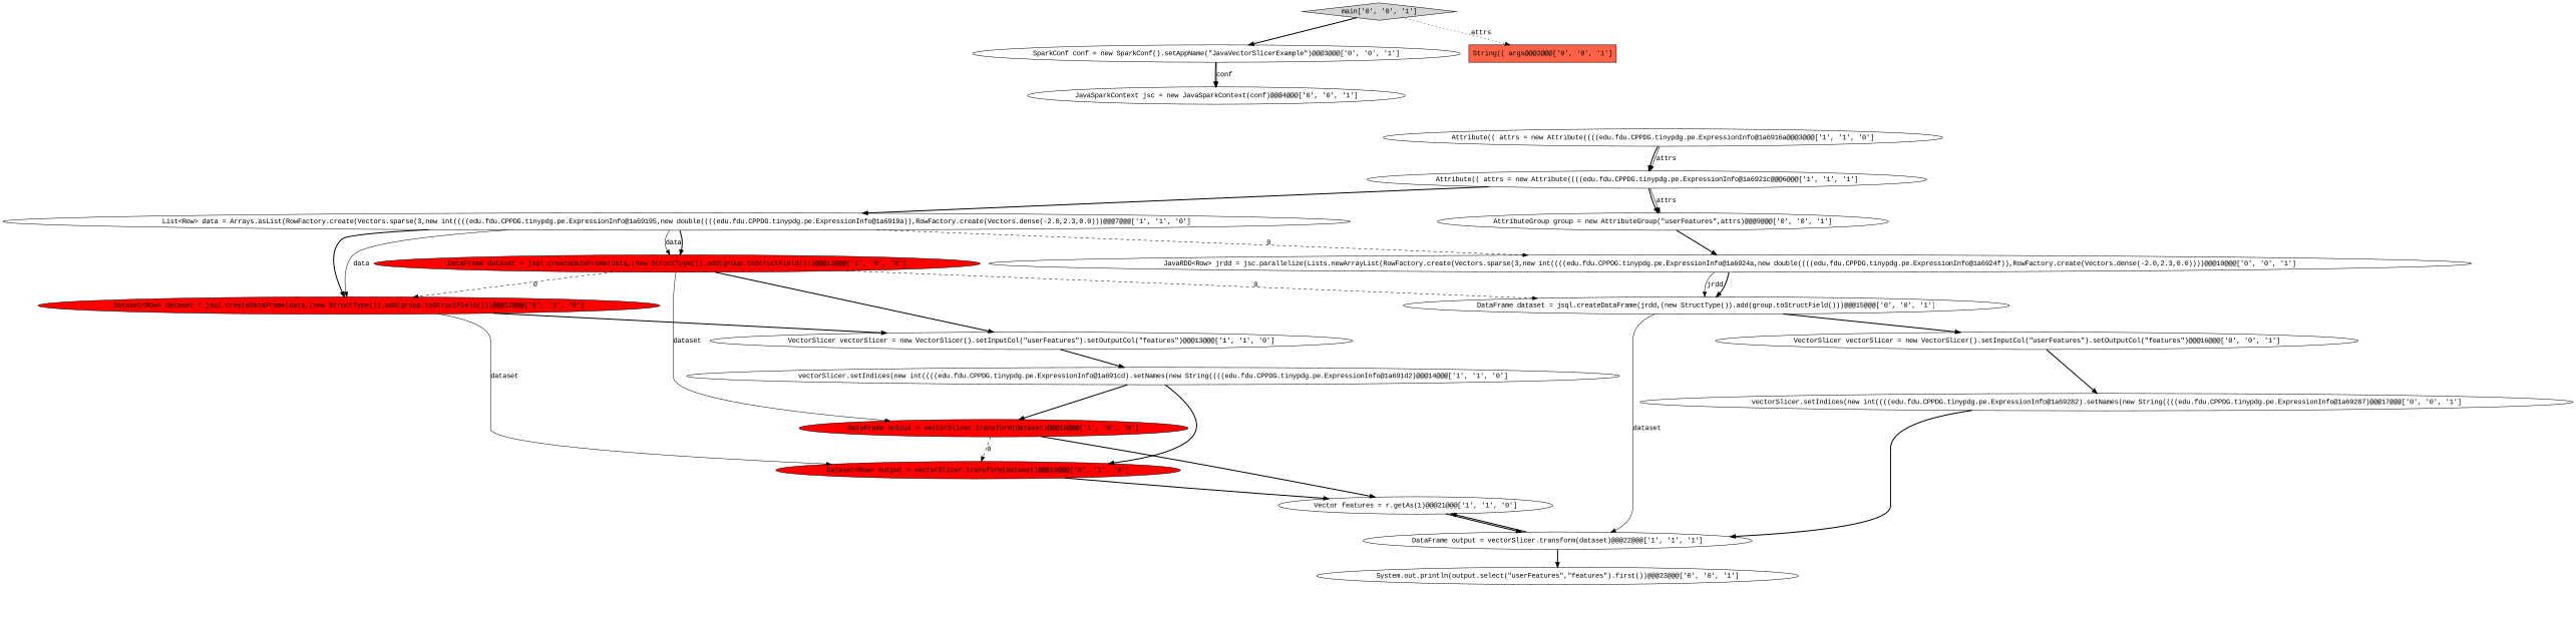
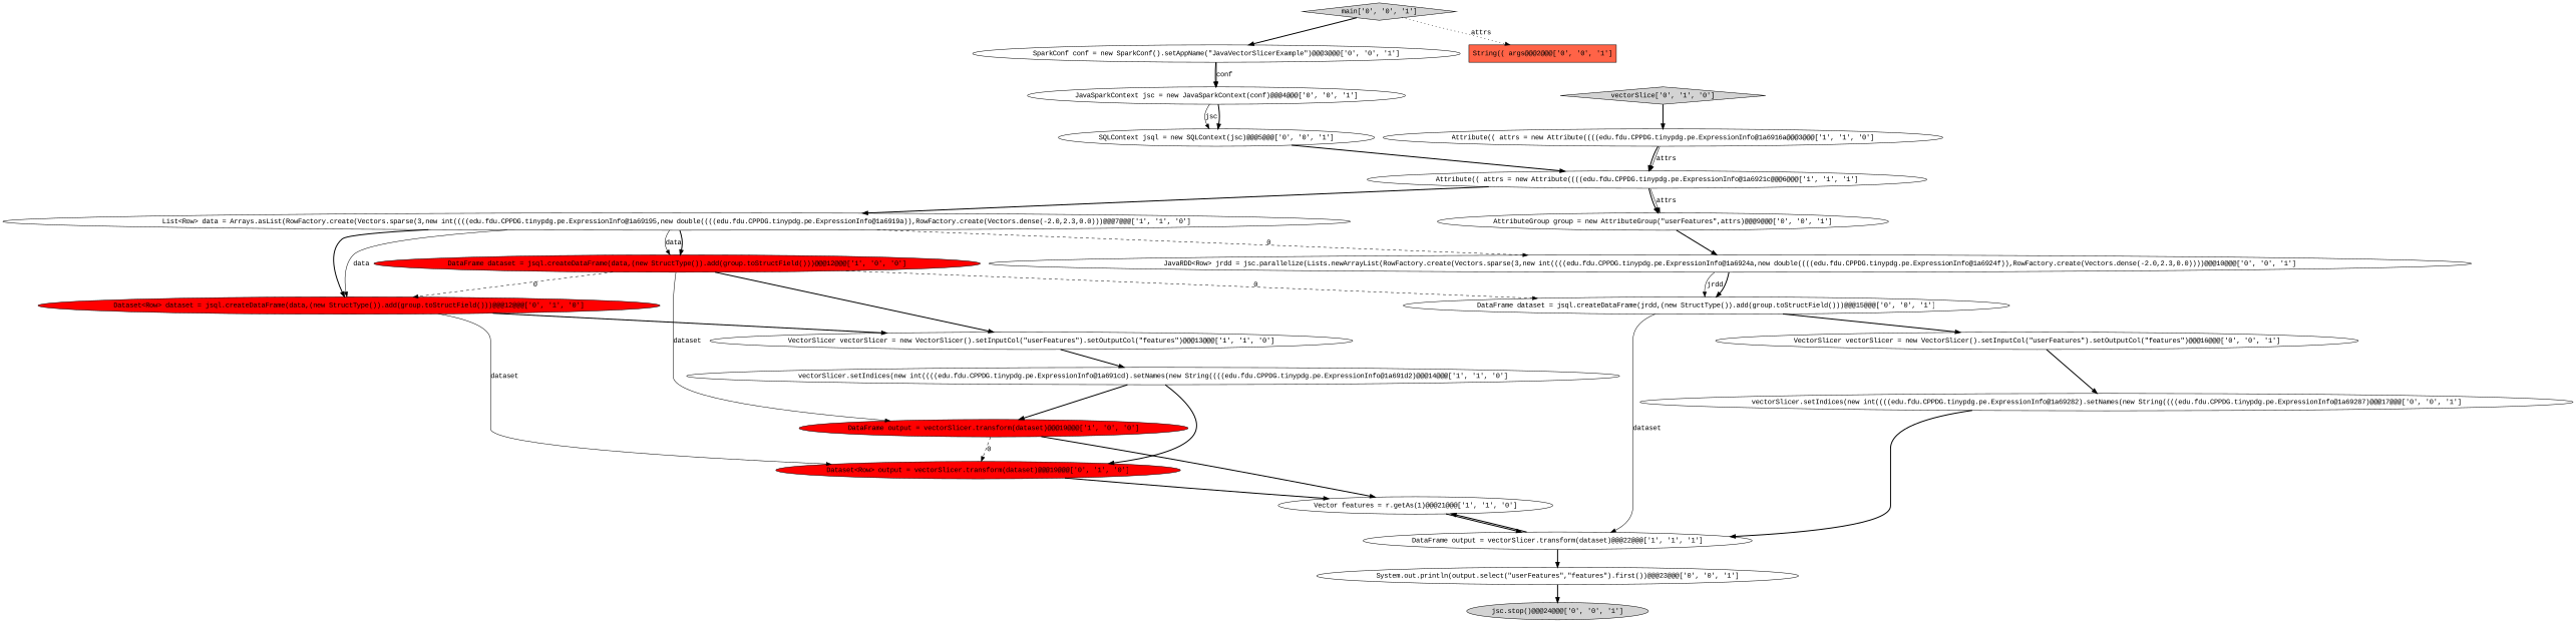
  digraph {
    fontname="Liberation Mono"
    node [fillcolor=white fontname="Liberation Mono" shape=ellipse style=filled]
    edge [fontname="Liberation Mono" style=bold]
    n1 [label="Vector features = r.getAs(1)@@@21@@@['1', '1', '0']"]
    n2 [label="DataFrame output = vectorSlicer.transform(dataset)@@@22@@@['1', '1', '1']"]
    n3 [label="System.out.println(output.select(\"userFeatures\",\"features\").first())@@@23@@@['0', '0', '1']"]
    n4 [label="JavaSparkContext jsc = new JavaSparkContext(conf)@@@4@@@['0', '0', '1']"]
+   n5 [label="SQLContext jsql = new SQLContext(jsc)@@@5@@@['0', '0', '1']"]
    n6 [label="Attribute(( attrs = new Attribute((((edu.fdu.CPPDG.tinypdg.pe.ExpressionInfo@1a6921c@@@6@@@['1', '1', '1']"]
    n7 [label="VectorSlicer vectorSlicer = new VectorSlicer().setInputCol(\"userFeatures\").setOutputCol(\"features\")@@@16@@@['0', '0', '1']"]
    n8 [label="vectorSlicer.setIndices(new int((((edu.fdu.CPPDG.tinypdg.pe.ExpressionInfo@1a69282).setNames(new String((((edu.fdu.CPPDG.tinypdg.pe.ExpressionInfo@1a69287)@@@17@@@['0', '0', '1']"]
+   n9 [fillcolor=lightgray label="vectorSlice['0', '1', '0']" shape=diamond]
    n10 [label="Attribute(( attrs = new Attribute((((edu.fdu.CPPDG.tinypdg.pe.ExpressionInfo@1a6916a@@@3@@@['1', '1', '0']"]
    n11 [fillcolor=lightgray label="main['0', '0', '1']" shape=diamond]
    n12 [label="SparkConf conf = new SparkConf().setAppName(\"JavaVectorSlicerExample\")@@@3@@@['0', '0', '1']"]
    n13 [fillcolor=tomato label="String(( args@@@2@@@['0', '0', '1']" shape=box]
+   n14 [fillcolor=lightgray label="jsc.stop()@@@24@@@['0', '0', '1']"]
    n15 [fillcolor=red label="DataFrame output = vectorSlicer.transform(dataset)@@@19@@@['1', '0', '0']"]
    n16 [fillcolor=red label="Dataset<Row> output = vectorSlicer.transform(dataset)@@@19@@@['0', '1', '0']"]
    n17 [label="JavaRDD<Row> jrdd = jsc.parallelize(Lists.newArrayList(RowFactory.create(Vectors.sparse(3,new int((((edu.fdu.CPPDG.tinypdg.pe.ExpressionInfo@1a6924a,new double((((edu.fdu.CPPDG.tinypdg.pe.ExpressionInfo@1a6924f)),RowFactory.create(Vectors.dense(-2.0,2.3,0.0))))@@@10@@@['0', '0', '1']"]
    n18 [label="DataFrame dataset = jsql.createDataFrame(jrdd,(new StructType()).add(group.toStructField()))@@@15@@@['0', '0', '1']"]
    n19 [fillcolor=red label="Dataset<Row> dataset = jsql.createDataFrame(data,(new StructType()).add(group.toStructField()))@@@12@@@['0', '1', '0']"]
    n20 [label="VectorSlicer vectorSlicer = new VectorSlicer().setInputCol(\"userFeatures\").setOutputCol(\"features\")@@@13@@@['1', '1', '0']"]
    n21 [label="vectorSlicer.setIndices(new int((((edu.fdu.CPPDG.tinypdg.pe.ExpressionInfo@1a691cd).setNames(new String((((edu.fdu.CPPDG.tinypdg.pe.ExpressionInfo@1a691d2)@@@14@@@['1', '1', '0']"]
    n22 [label="List<Row> data = Arrays.asList(RowFactory.create(Vectors.sparse(3,new int((((edu.fdu.CPPDG.tinypdg.pe.ExpressionInfo@1a69195,new double((((edu.fdu.CPPDG.tinypdg.pe.ExpressionInfo@1a6919a)),RowFactory.create(Vectors.dense(-2.0,2.3,0.0)))@@@7@@@['1', '1', '0']"]
    n23 [label="AttributeGroup group = new AttributeGroup(\"userFeatures\",attrs)@@@9@@@['0', '0', '1']"]
    n24 [fillcolor=red label="DataFrame dataset = jsql.createDataFrame(data,(new StructType()).add(group.toStructField()))@@@12@@@['1', '0', '0']"]
    n1 -> n2
    n2 -> n1
    n2 -> n3
+   n3 -> n14
+   n4 -> n5
+   n4 -> n5 [label=jsc style=solid]
+   n5 -> n6
    n6 -> n22
    n6 -> n23
    n6 -> n23 [label=attrs style=solid]
    n7 -> n8
    n8 -> n2
+   n9 -> n10
    n10 -> n6 [label=attrs style=solid]
    n10 -> n6
    n11 -> n12
    n11 -> n13 [label=attrs style=dotted]
    n12 -> n4
    n12 -> n4 [label=conf style=solid]
    n15 -> n1
    n15 -> n16 [label=0 style=dashed]
    n16 -> n1
    n17 -> n18 [label=jrdd style=solid]
    n17 -> n18
    n18 -> n2 [label=dataset style=solid]
    n18 -> n7
    n19 -> n16 [label=dataset style=solid]
    n19 -> n20
    n20 -> n21
    n21 -> n15
    n21 -> n16
    n22 -> n17 [label=0 style=dashed]
    n22 -> n19
    n22 -> n19 [label=data style=solid]
    n22 -> n24 [label=data style=solid]
    n22 -> n24
    n23 -> n17
    n24 -> n15 [label=dataset style=solid]
    n24 -> n18 [label=0 style=dashed]
    n24 -> n19 [label=0 style=dashed]
    n24 -> n20
  }
